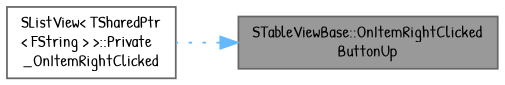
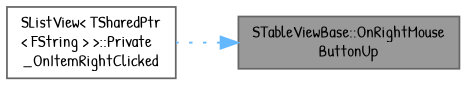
  digraph {
    rankdir=RL
    fontname="Patrick Hand"
    node [fontname="Patrick Hand" fontsize=10 shape=box style=filled]
-   n1 [color=gray40 fillcolor=grey60 fontcolor=black height=0.2 label="STableViewBase::OnItemRightClicked\lButtonUp" width=0.4]
+   n1 [color=gray40 fillcolor=grey60 fontcolor=black height=0.2 label="STableViewBase::OnRightMouse\lButtonUp" width=0.4]
    n2 [color=grey40 fillcolor=white height=0.2 label="SListView\< TSharedPtr\l\< FString \> \>::Private\l_OnItemRightClicked" width=0.4]
    n1 -> n2 [color=steelblue1 dir=back fontname="Patrick Hand" fontsize=10 labelfontname=Helvetica labelfontsize=10 style=dotted]
  }
